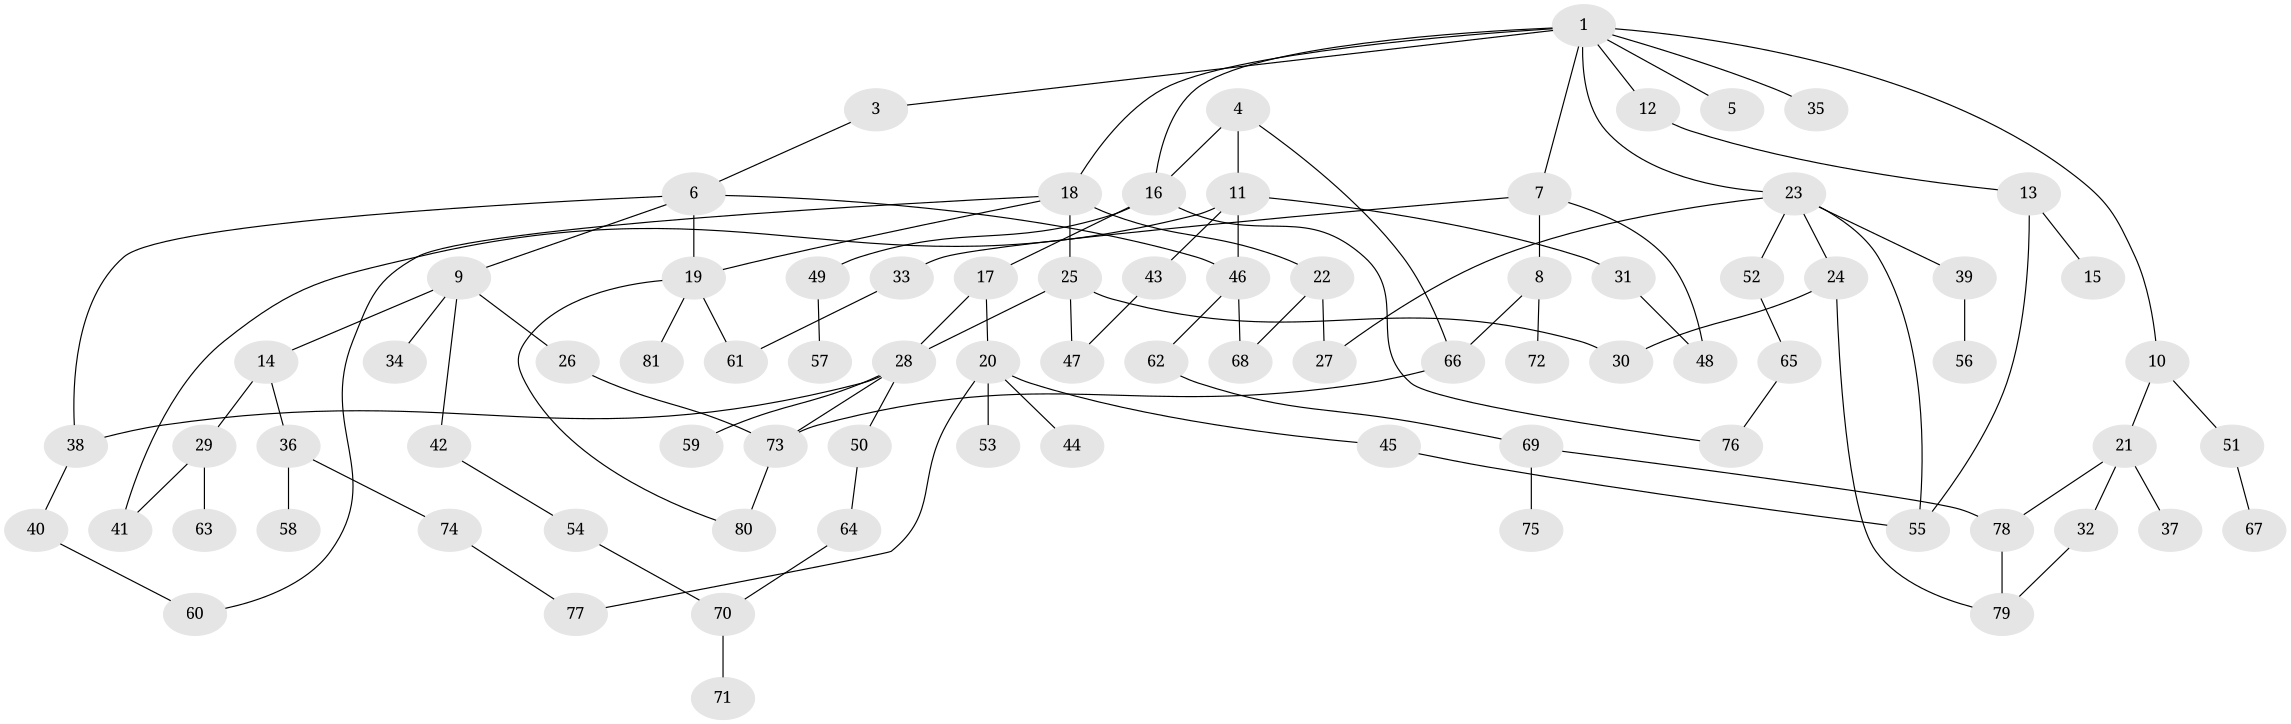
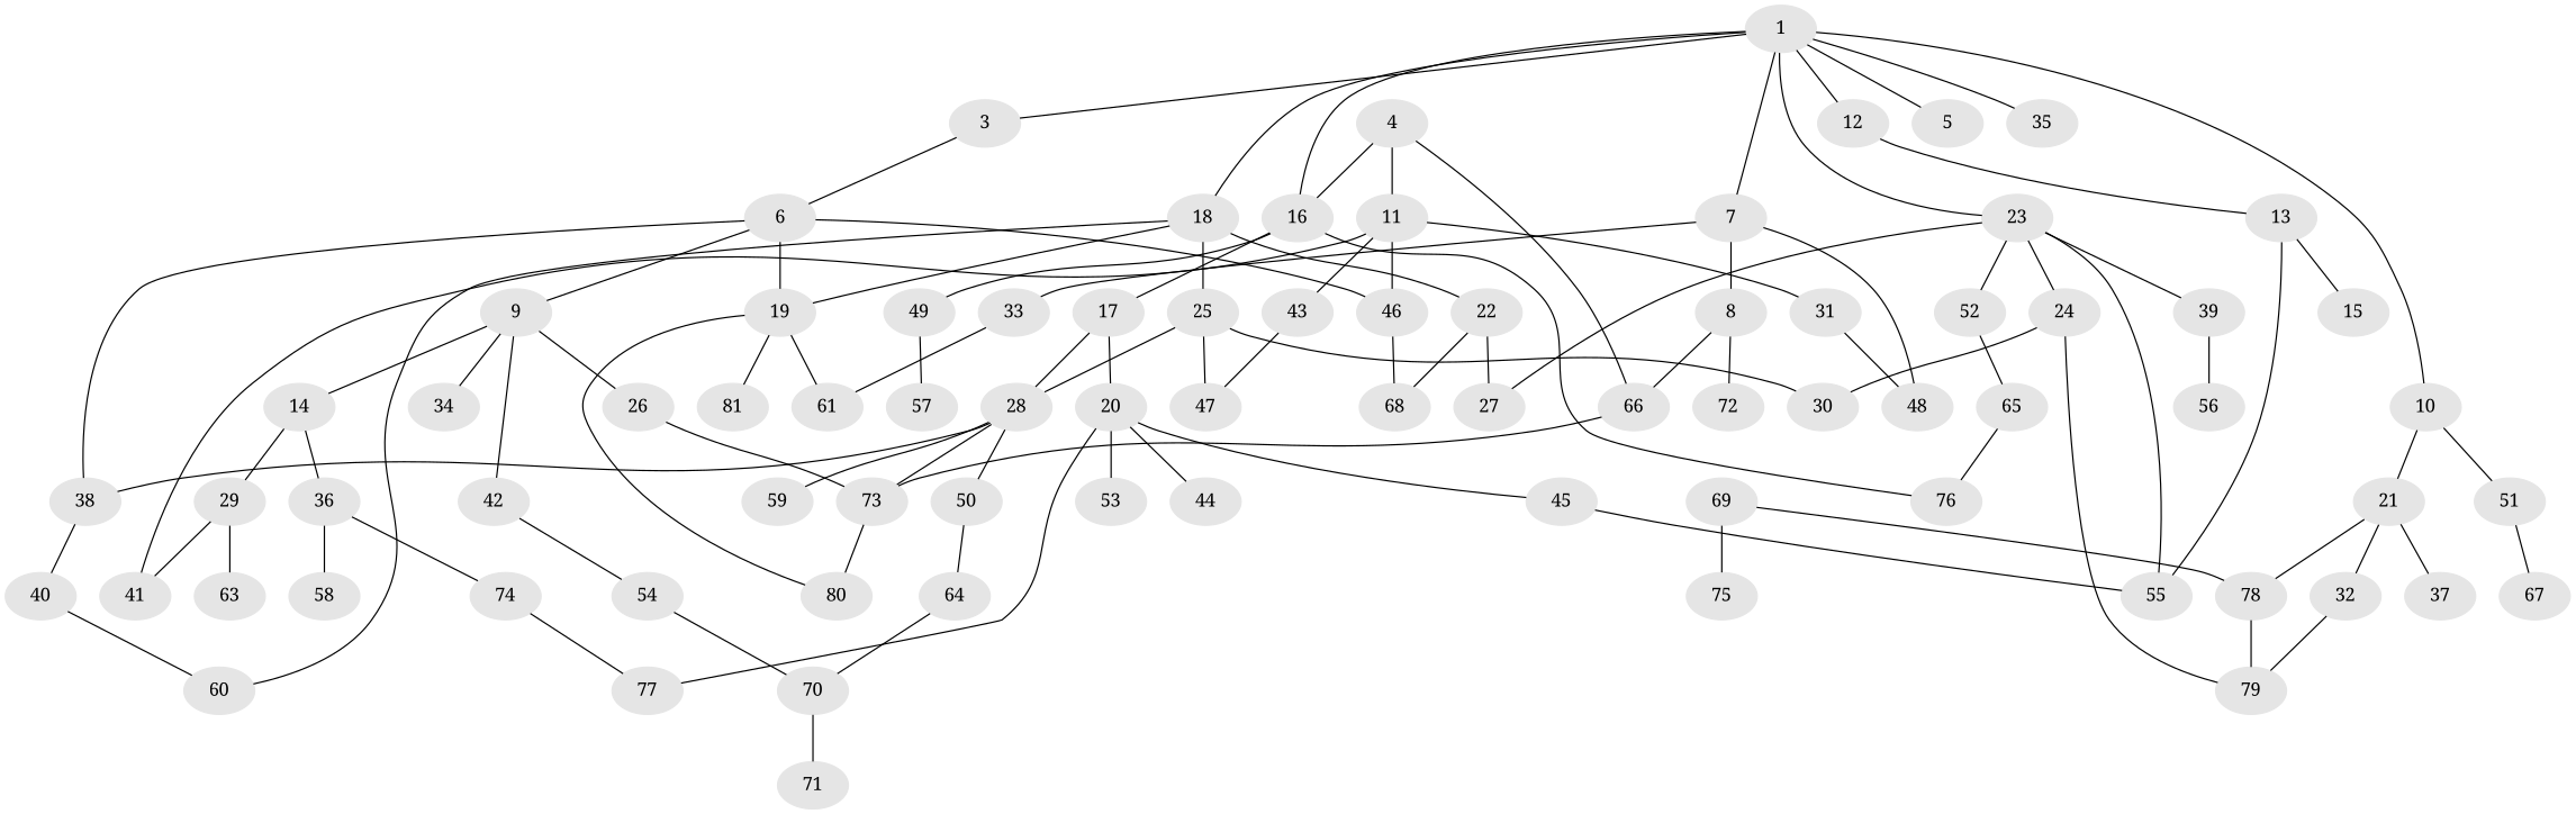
  graph {
    fontname="Noto Serif"
    node [color=gray90 fontname="Noto Serif" style=filled]
    edge [fontname="Noto Serif"]
    1
    3
    5
    7
    10
    12
    16
    18
    23
    35
    6
    8
    33
    48
    21
    51
    13
    17
    49
    76
    19
    22
    25
    60
    55
    27
    24
    39
    52
    4
    11
    66
    32
    37
    78
    9
    38
    46
    31
    41
    43
    73
    14
    26
    34
    42
    61
    80
    81
    40
    68
-   62
    72
    29
    36
    54
    67
    47
    15
    20
    44
    45
    53
    77
    63
    58
    74
    28
    57
    50
    59
    30
    79
    56
    65
    64
    70
    69
    71
    75
    1 -- 3
    1 -- 5
    1 -- 7
    1 -- 10
    1 -- 12
    1 -- 16
    1 -- 18
    1 -- 23
    1 -- 35
    3 -- 6
    7 -- 8
    7 -- 33
    7 -- 48
    10 -- 21
    10 -- 51
    12 -- 13
    16 -- 17
    16 -- 49
    16 -- 76
    18 -- 19
    18 -- 22
    18 -- 25
    18 -- 60
    23 -- 55
    23 -- 27
    23 -- 24
    23 -- 39
    23 -- 52
    6 -- 19
    6 -- 9
    6 -- 38
    6 -- 46
    8 -- 66
    8 -- 72
    33 -- 61
    21 -- 32
    21 -- 37
    21 -- 78
    51 -- 67
    13 -- 55
    13 -- 15
    17 -- 20
    17 -- 28
    49 -- 57
    19 -- 61
    19 -- 80
    19 -- 81
    22 -- 27
    22 -- 68
    25 -- 47
    25 -- 28
    25 -- 30
    24 -- 30
    24 -- 79
    39 -- 56
    52 -- 65
    4 -- 16
    4 -- 11
    4 -- 66
    11 -- 46
    11 -- 31
    11 -- 41
    11 -- 43
    66 -- 73
    32 -- 79
    78 -- 79
    9 -- 14
    9 -- 26
    9 -- 34
    9 -- 42
    38 -- 40
    46 -- 68
-   46 -- 62
    31 -- 48
    43 -- 47
    73 -- 80
    14 -- 29
    14 -- 36
    26 -- 73
    42 -- 54
    40 -- 60
-   62 -- 69
    29 -- 41
    29 -- 63
    36 -- 58
    36 -- 74
    54 -- 70
    20 -- 44
    20 -- 45
    20 -- 53
    20 -- 77
    45 -- 55
    74 -- 77
    28 -- 38
    28 -- 73
    28 -- 50
    28 -- 59
    50 -- 64
    65 -- 76
    64 -- 70
    70 -- 71
    69 -- 78
    69 -- 75
  }
